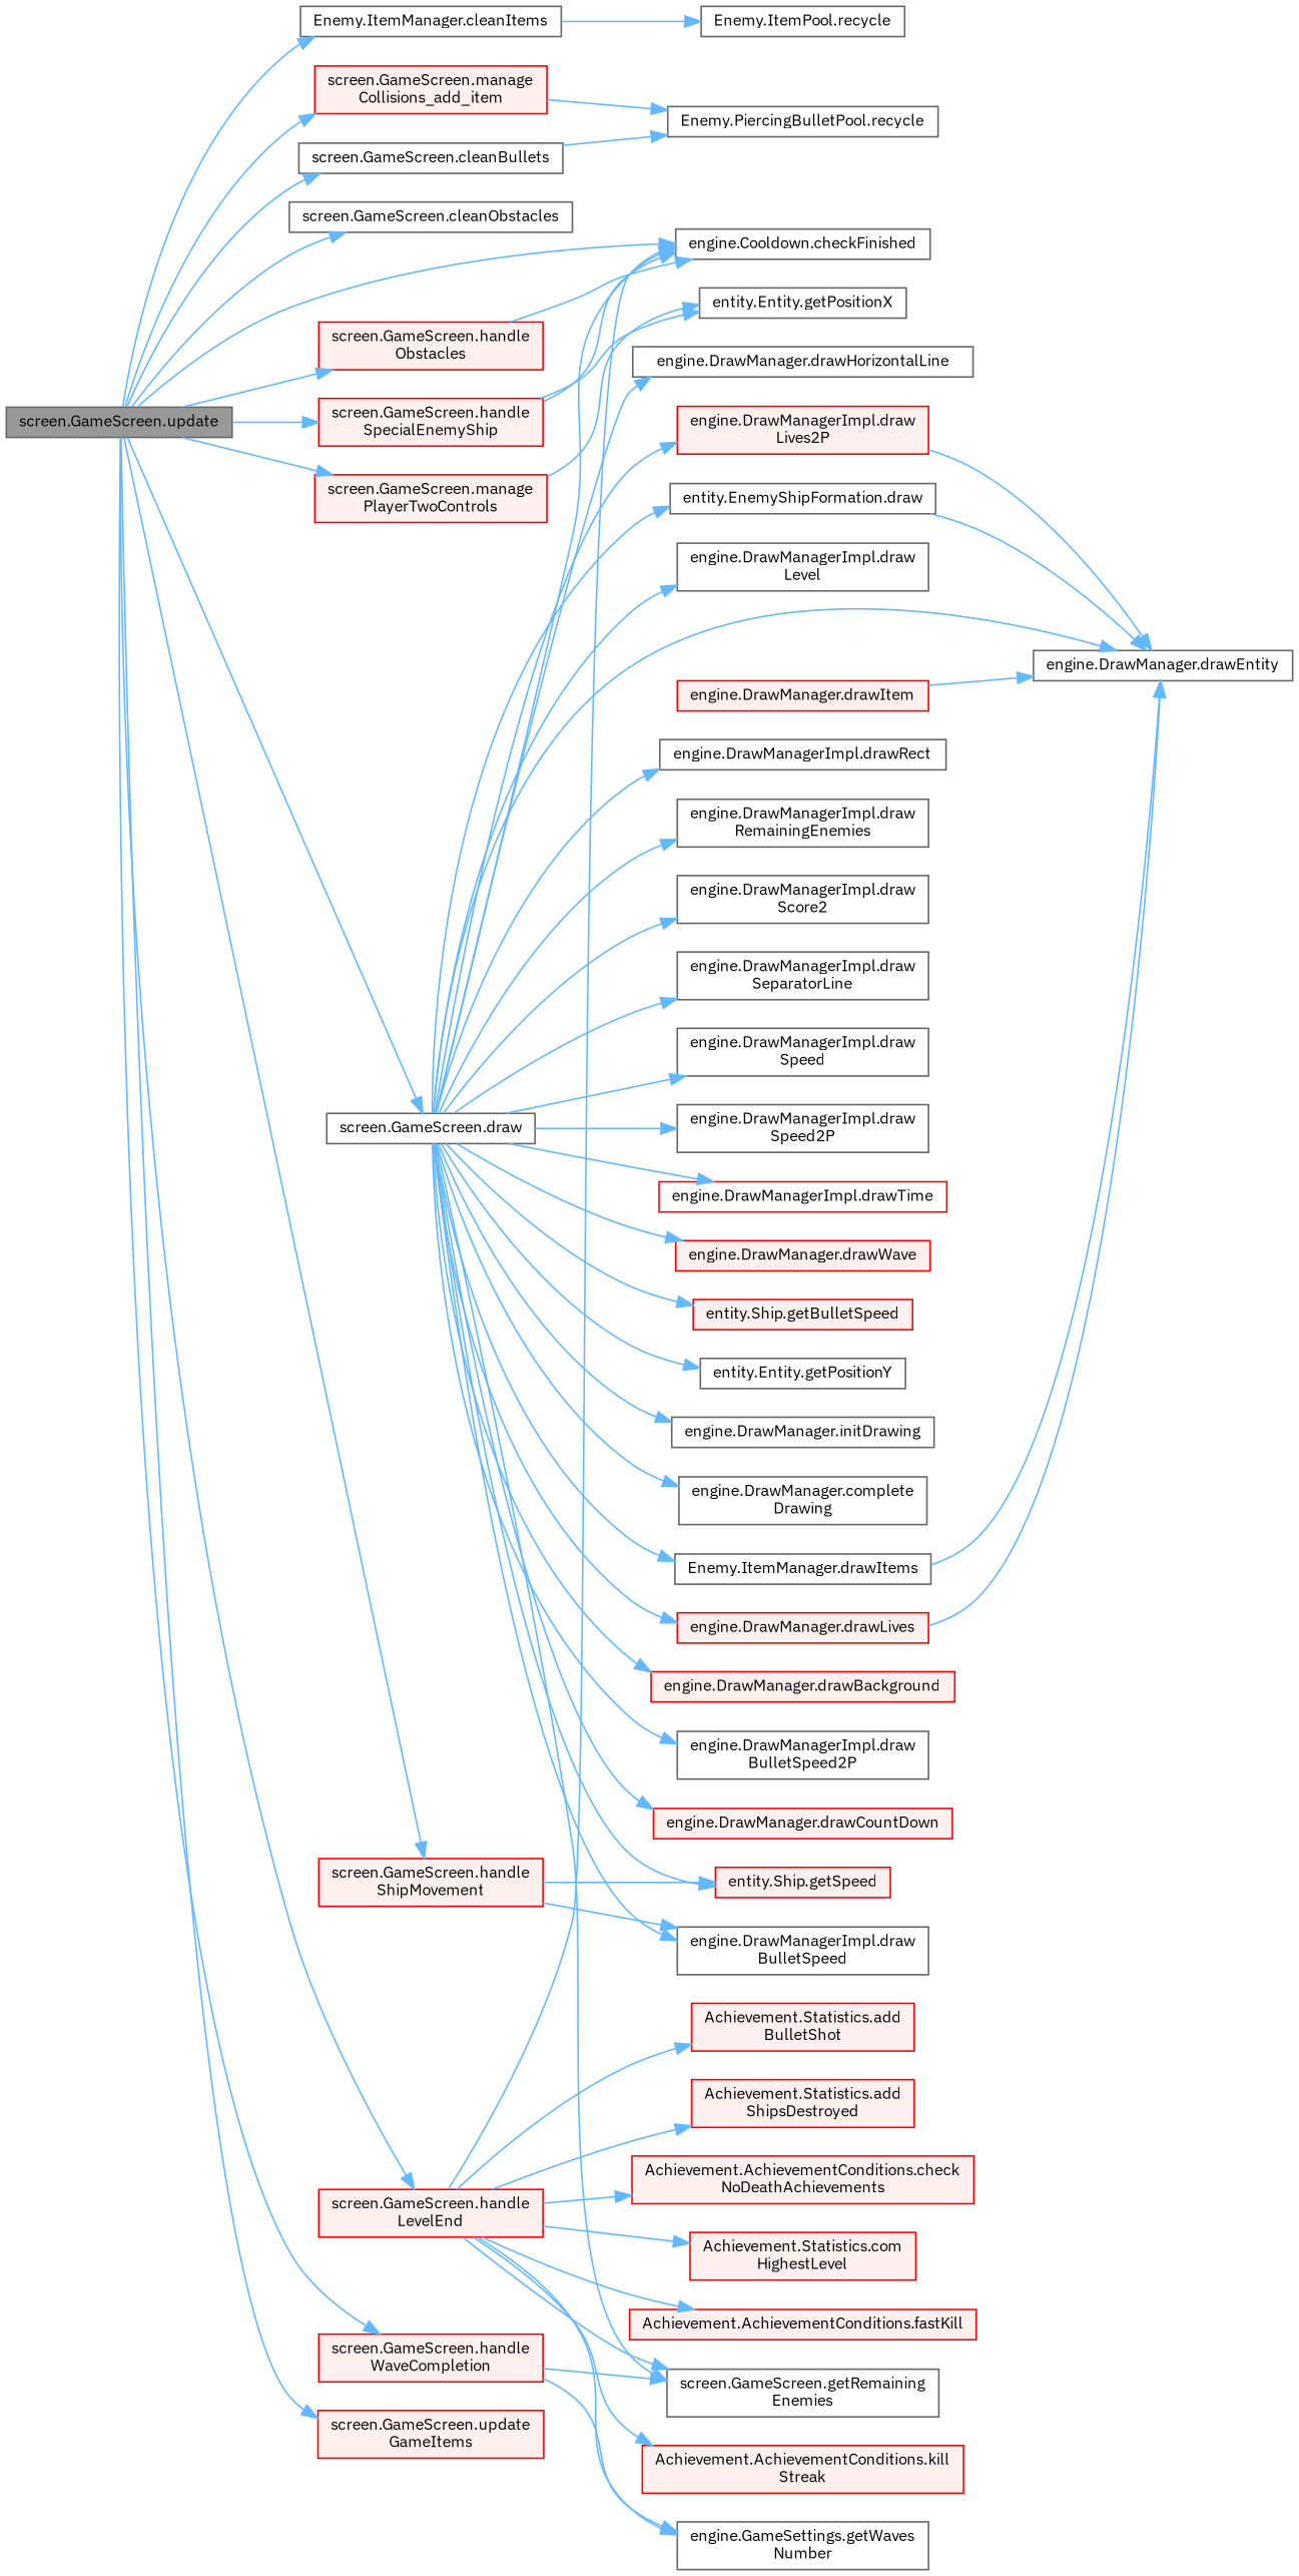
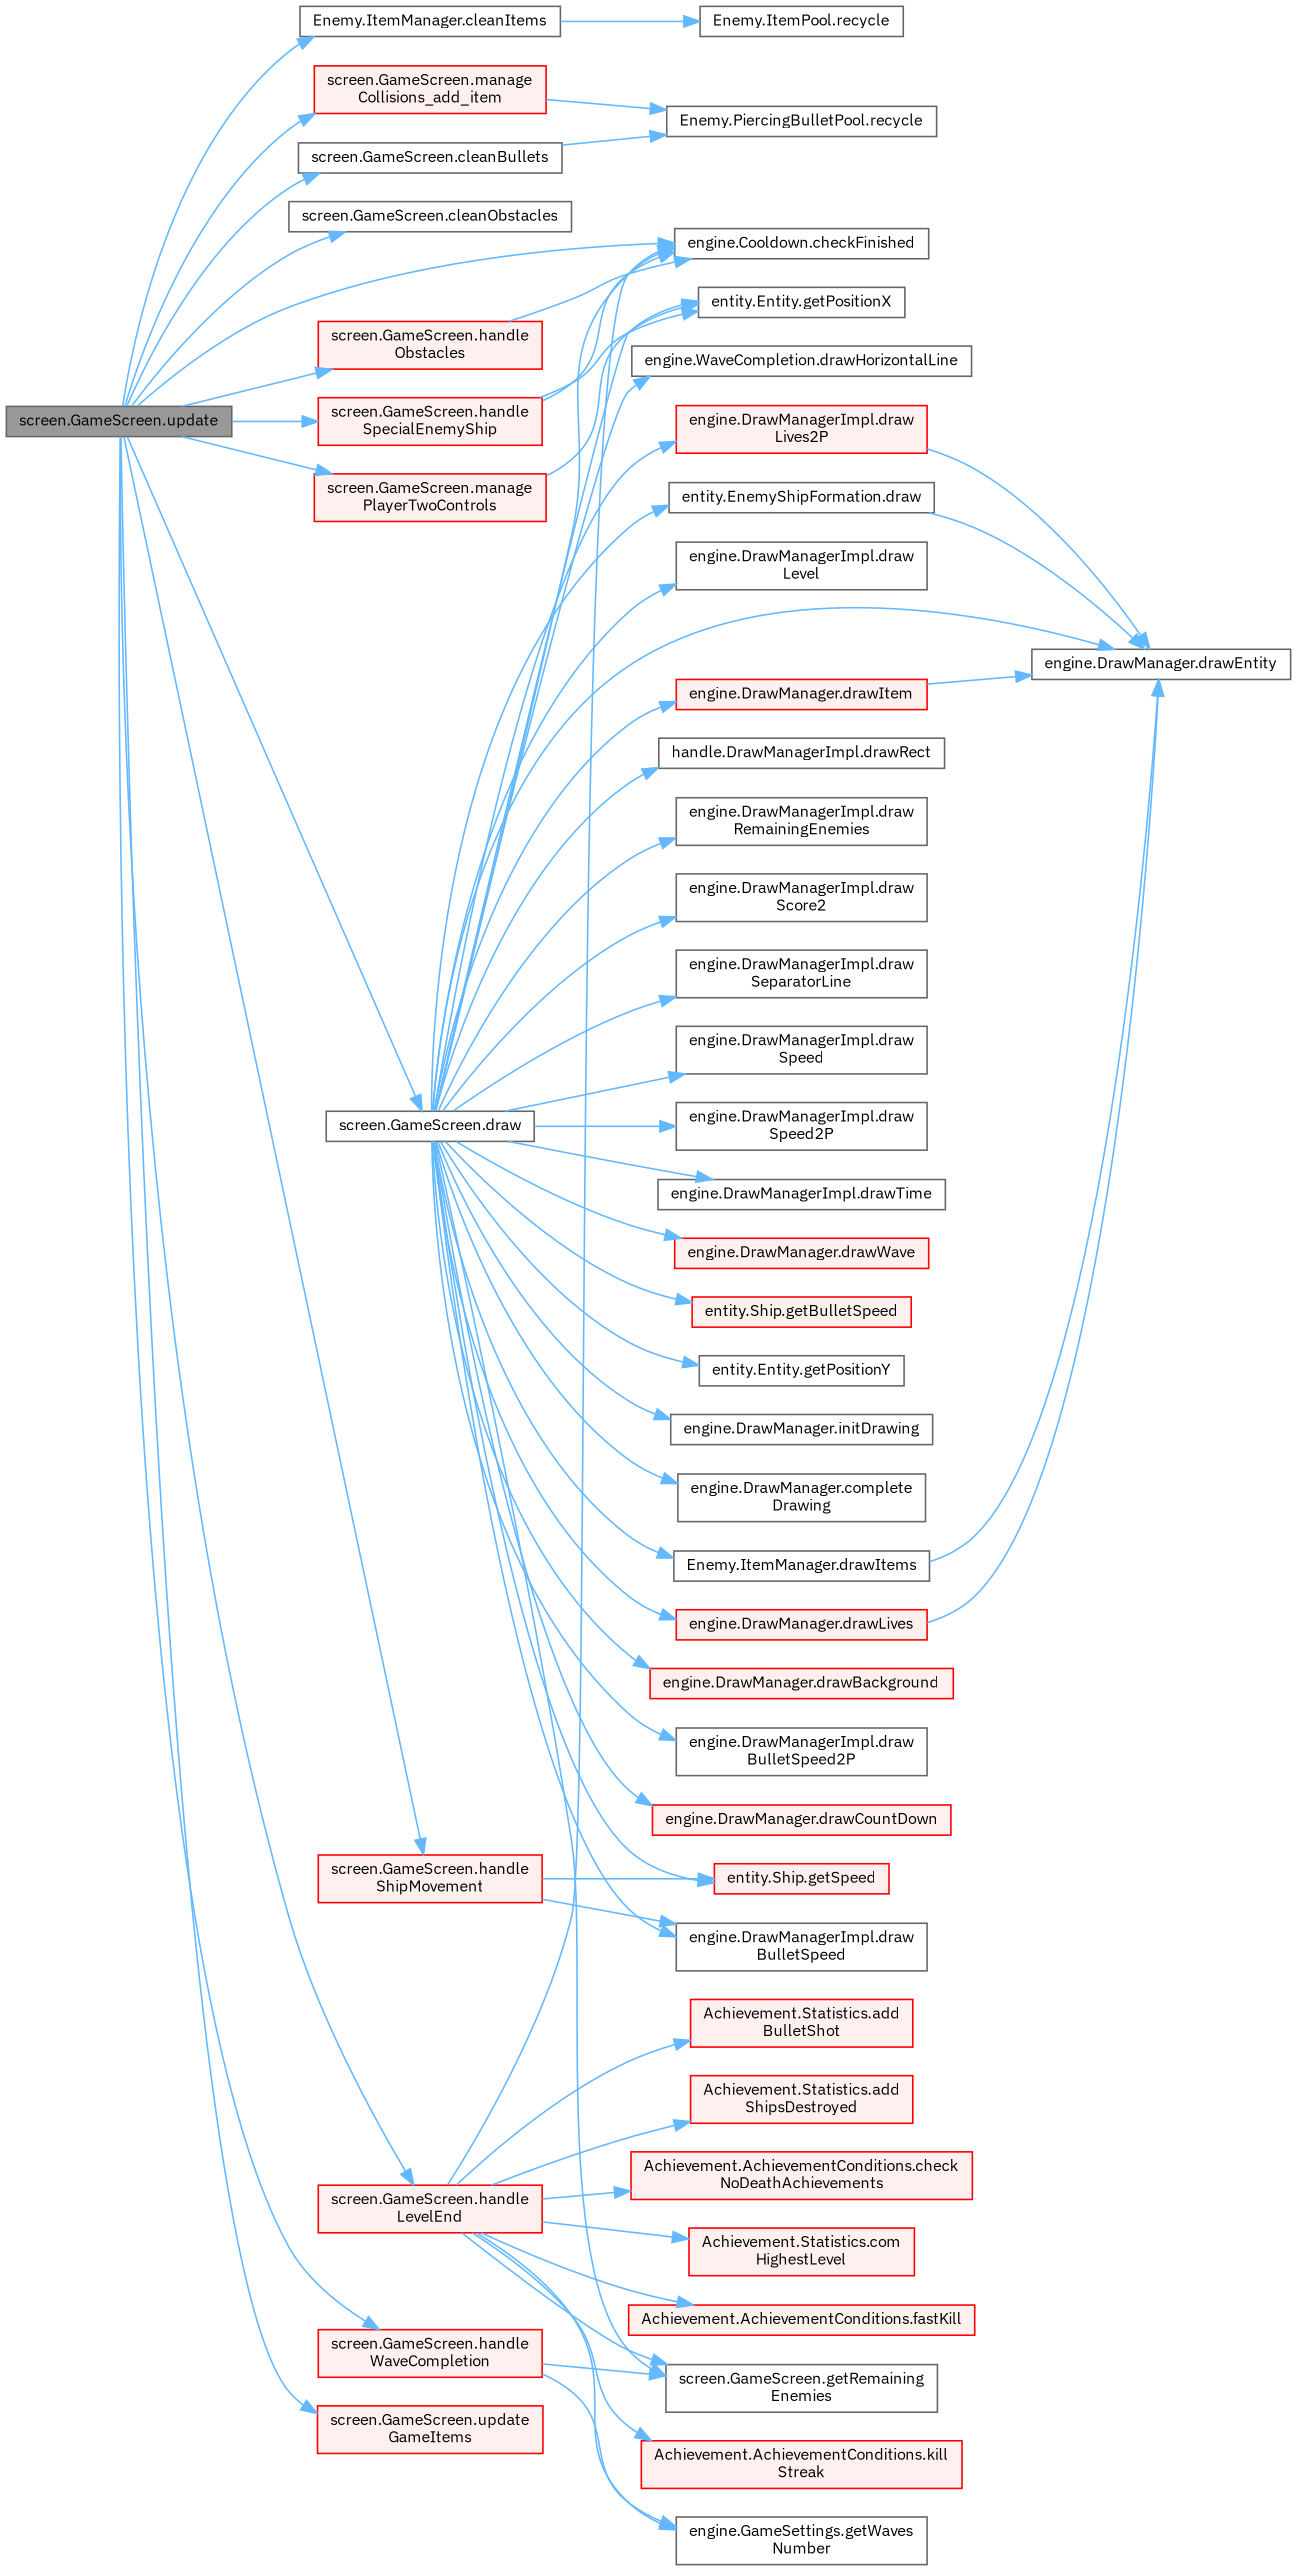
  digraph {
    fontname="IBM Plex Sans"
    rankdir=LR
    node [color=grey40 fillcolor=white fontname="IBM Plex Sans" fontsize=10 shape=box style=filled]
    edge [color=steelblue1 fontname="IBM Plex Sans" fontsize=10 labelfontname=Helvetica labelfontsize=10 style=solid]
    n1 [color=gray40 fillcolor=grey60 fontcolor=black height=0.2 label="screen.GameScreen.update" width=0.4]
    n2 [height=0.2 label="engine.Cooldown.checkFinished" width=0.4]
    n3 [height=0.2 label="screen.GameScreen.cleanBullets" width=0.4]
    n4 [height=0.2 label="Enemy.ItemManager.cleanItems" width=0.4]
    n5 [height=0.2 label="screen.GameScreen.cleanObstacles" width=0.4]
    n6 [height=0.2 label="screen.GameScreen.draw" width=0.4]
    n7 [color=red fillcolor="#FFF0F0" height=0.2 label="screen.GameScreen.handle\lLevelEnd" width=0.4]
    n8 [color=red fillcolor="#FFF0F0" height=0.2 label="screen.GameScreen.handle\lObstacles" width=0.4]
    n9 [color=red fillcolor="#FFF0F0" height=0.2 label="screen.GameScreen.handle\lShipMovement" width=0.4]
    n10 [color=red fillcolor="#FFF0F0" height=0.2 label="screen.GameScreen.handle\lSpecialEnemyShip" width=0.4]
    n11 [color=red fillcolor="#FFF0F0" height=0.2 label="screen.GameScreen.handle\lWaveCompletion" width=0.4]
    n12 [color=red fillcolor="#FFF0F0" height=0.2 label="screen.GameScreen.manage\lCollisions_add_item" width=0.4]
    n13 [color=red fillcolor="#FFF0F0" height=0.2 label="screen.GameScreen.manage\lPlayerTwoControls" width=0.4]
    n14 [color=red fillcolor="#FFF0F0" height=0.2 label="screen.GameScreen.update\lGameItems" width=0.4]
    n15 [height=0.2 label="Enemy.PiercingBulletPool.recycle" width=0.4]
    n16 [height=0.2 label="Enemy.ItemPool.recycle" width=0.4]
    n17 [height=0.2 label="engine.DrawManager.complete\lDrawing" width=0.4]
    n18 [height=0.2 label="entity.EnemyShipFormation.draw" width=0.4]
    n19 [height=0.2 label="engine.DrawManager.drawEntity" width=0.4]
    n20 [color=red fillcolor="#FFF0F0" height=0.2 label="engine.DrawManager.drawBackground" width=0.4]
    n21 [height=0.2 label="engine.DrawManagerImpl.draw\lBulletSpeed" width=0.4]
    n22 [height=0.2 label="engine.DrawManagerImpl.draw\lBulletSpeed2P" width=0.4]
    n23 [color=red fillcolor="#FFF0F0" height=0.2 label="engine.DrawManager.drawCountDown" width=0.4]
-   n24 [height=0.2 label="engine.DrawManager.drawHorizontalLine" width=0.4]
+   n24 [height=0.2 label="engine.WaveCompletion.drawHorizontalLine" width=0.4]
    n25 [color=red fillcolor="#FFF0F0" height=0.2 label="engine.DrawManager.drawItem" width=0.4]
    n26 [height=0.2 label="Enemy.ItemManager.drawItems" width=0.4]
    n27 [height=0.2 label="engine.DrawManagerImpl.draw\lLevel" width=0.4]
    n28 [color=red fillcolor="#FFF0F0" height=0.2 label="engine.DrawManager.drawLives" width=0.4]
    n29 [color=red fillcolor="#FFF0F0" height=0.2 label="engine.DrawManagerImpl.draw\lLives2P" width=0.4]
-   n30 [height=0.2 label="engine.DrawManagerImpl.drawRect" width=0.4]
+   n30 [height=0.2 label="handle.DrawManagerImpl.drawRect" width=0.4]
    n31 [height=0.2 label="engine.DrawManagerImpl.draw\lRemainingEnemies" width=0.4]
    n32 [height=0.2 label="engine.DrawManagerImpl.draw\lScore2" width=0.4]
    n33 [height=0.2 label="engine.DrawManagerImpl.draw\lSeparatorLine" width=0.4]
    n34 [height=0.2 label="engine.DrawManagerImpl.draw\lSpeed" width=0.4]
    n35 [height=0.2 label="engine.DrawManagerImpl.draw\lSpeed2P" width=0.4]
-   n36 [color=red height=0.2 label="engine.DrawManagerImpl.drawTime" width=0.4]
+   n36 [height=0.2 label="engine.DrawManagerImpl.drawTime" width=0.4]
    n37 [color=red fillcolor="#FFF0F0" height=0.2 label="engine.DrawManager.drawWave" width=0.4]
    n38 [color=red fillcolor="#FFF0F0" height=0.2 label="entity.Ship.getBulletSpeed" width=0.4]
    n39 [height=0.2 label="entity.Entity.getPositionX" width=0.4]
    n40 [height=0.2 label="entity.Entity.getPositionY" width=0.4]
    n41 [height=0.2 label="screen.GameScreen.getRemaining\lEnemies" width=0.4]
    n42 [color=red fillcolor="#FFF0F0" height=0.2 label="entity.Ship.getSpeed" width=0.4]
    n43 [height=0.2 label="engine.DrawManager.initDrawing" width=0.4]
    n44 [color=red fillcolor="#FFF0F0" height=0.2 label="Achievement.Statistics.add\lBulletShot" width=0.4]
    n45 [color=red fillcolor="#FFF0F0" height=0.2 label="Achievement.Statistics.add\lShipsDestroyed" width=0.4]
    n46 [color=red fillcolor="#FFF0F0" height=0.2 label="Achievement.AchievementConditions.check\lNoDeathAchievements" width=0.4]
    n47 [color=red fillcolor="#FFF0F0" height=0.2 label="Achievement.Statistics.com\lHighestLevel" width=0.4]
    n48 [color=red fillcolor="#FFF0F0" height=0.2 label="Achievement.AchievementConditions.fastKill" width=0.4]
    n49 [height=0.2 label="engine.GameSettings.getWaves\lNumber" width=0.4]
    n50 [color=red fillcolor="#FFF0F0" height=0.2 label="Achievement.AchievementConditions.kill\lStreak" width=0.4]
    n1 -> n2
    n1 -> n3
    n1 -> n4
    n1 -> n5
    n1 -> n6
    n1 -> n7
    n1 -> n8
    n1 -> n9
    n1 -> n10
    n1 -> n11
    n1 -> n12
    n1 -> n13
    n1 -> n14
    n3 -> n15
    n4 -> n16
    n6 -> n2
    n6 -> n17
    n6 -> n18
    n6 -> n19
    n6 -> n20
    n6 -> n21
    n6 -> n22
    n6 -> n23
    n6 -> n24
+   n6 -> n25
    n6 -> n26
    n6 -> n27
    n6 -> n28
    n6 -> n29
    n6 -> n30
    n6 -> n31
    n6 -> n32
    n6 -> n33
    n6 -> n34
    n6 -> n35
    n6 -> n36
    n6 -> n37
    n6 -> n38
+   n6 -> n39
    n6 -> n40
    n6 -> n41
    n6 -> n42
    n6 -> n43
    n7 -> n2
    n7 -> n41
    n7 -> n44
    n7 -> n45
    n7 -> n46
    n7 -> n47
    n7 -> n48
    n7 -> n49
    n7 -> n50
    n8 -> n2
    n9 -> n21
    n9 -> n42
    n10 -> n2
    n10 -> n39
    n11 -> n41
    n11 -> n49
    n12 -> n15
    n13 -> n39
    n18 -> n19
    n25 -> n19
    n26 -> n19
    n28 -> n19
    n29 -> n19
  }
